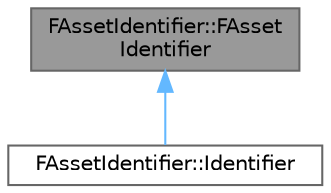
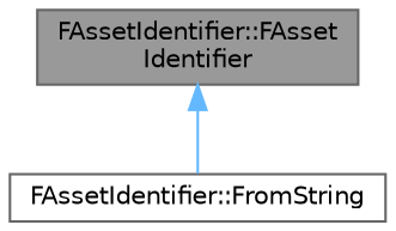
  digraph {
    rankdir=TB
    node [fontname=Helvetica fontsize=10 shape=box style=filled]
    n1 [color=gray40 fillcolor=grey60 fontcolor=black height=0.2 label="FAssetIdentifier::FAsset\lIdentifier" width=0.4]
-   n2 [color=grey40 fillcolor=white height=0.2 label="FAssetIdentifier::Identifier" width=0.4]
+   n2 [color=grey40 fillcolor=white height=0.2 label="FAssetIdentifier::FromString" width=0.4]
    n1 -> n2 [color=steelblue1 dir=back fontname=Helvetica fontsize=10 labelfontname=Helvetica labelfontsize=10 style=solid]
  }
